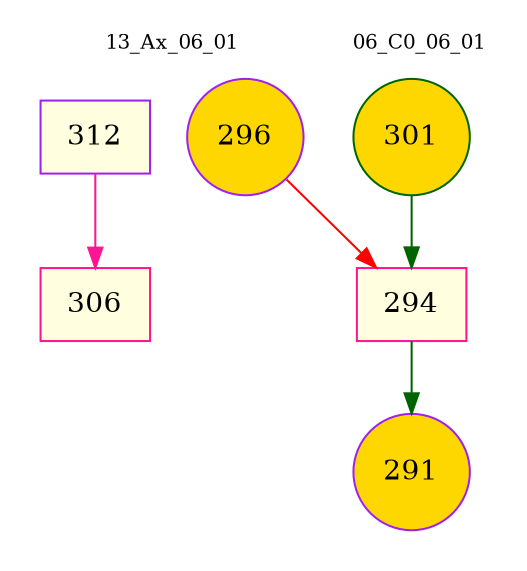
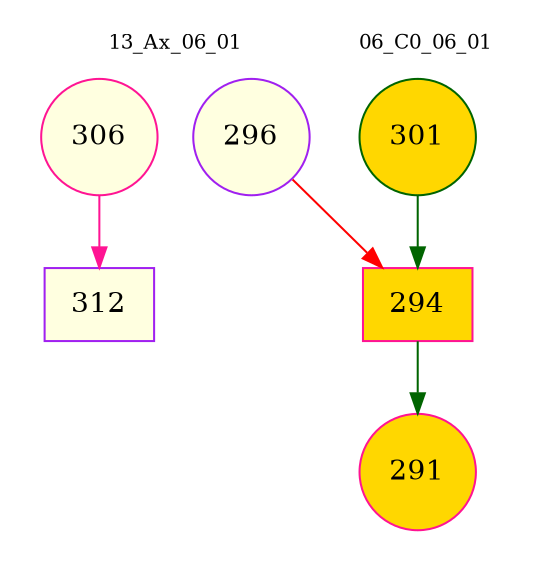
  digraph {
    node [color=purple fillcolor=lightyellow shape=circle style=filled]
    edge [color=darkgreen]
-   n1 [fillcolor=gold label=296]
-   n2 [color=deeppink label=306 shape=box]
+   n1 [label=296]
+   n2 [color=deeppink label=306]
    n3 [label=312 shape=box]
    n4 [color=darkgreen fillcolor=gold label=301]
-   n5 [color=deeppink label=294 shape=box]
-   n6 [fillcolor=gold label=291]
+   n5 [color=deeppink fillcolor=gold label=294 shape=box]
+   n6 [color=deeppink fillcolor=gold label=291]
    subgraph cluster_1 {
      color=white
      fontsize=10
      label="13_Ax_06_01"
      n1
      n2
      n3
    }
    subgraph cluster_2 {
      color=white
      fontsize=10
      label="06_C0_06_01"
      n4
      n5
      n6
    }
    n1 -> n5 [color=red]
-   n3 -> n2 [color=deeppink]
+   n2 -> n3 [color=deeppink]
    n4 -> n5
    n5 -> n6
  }
